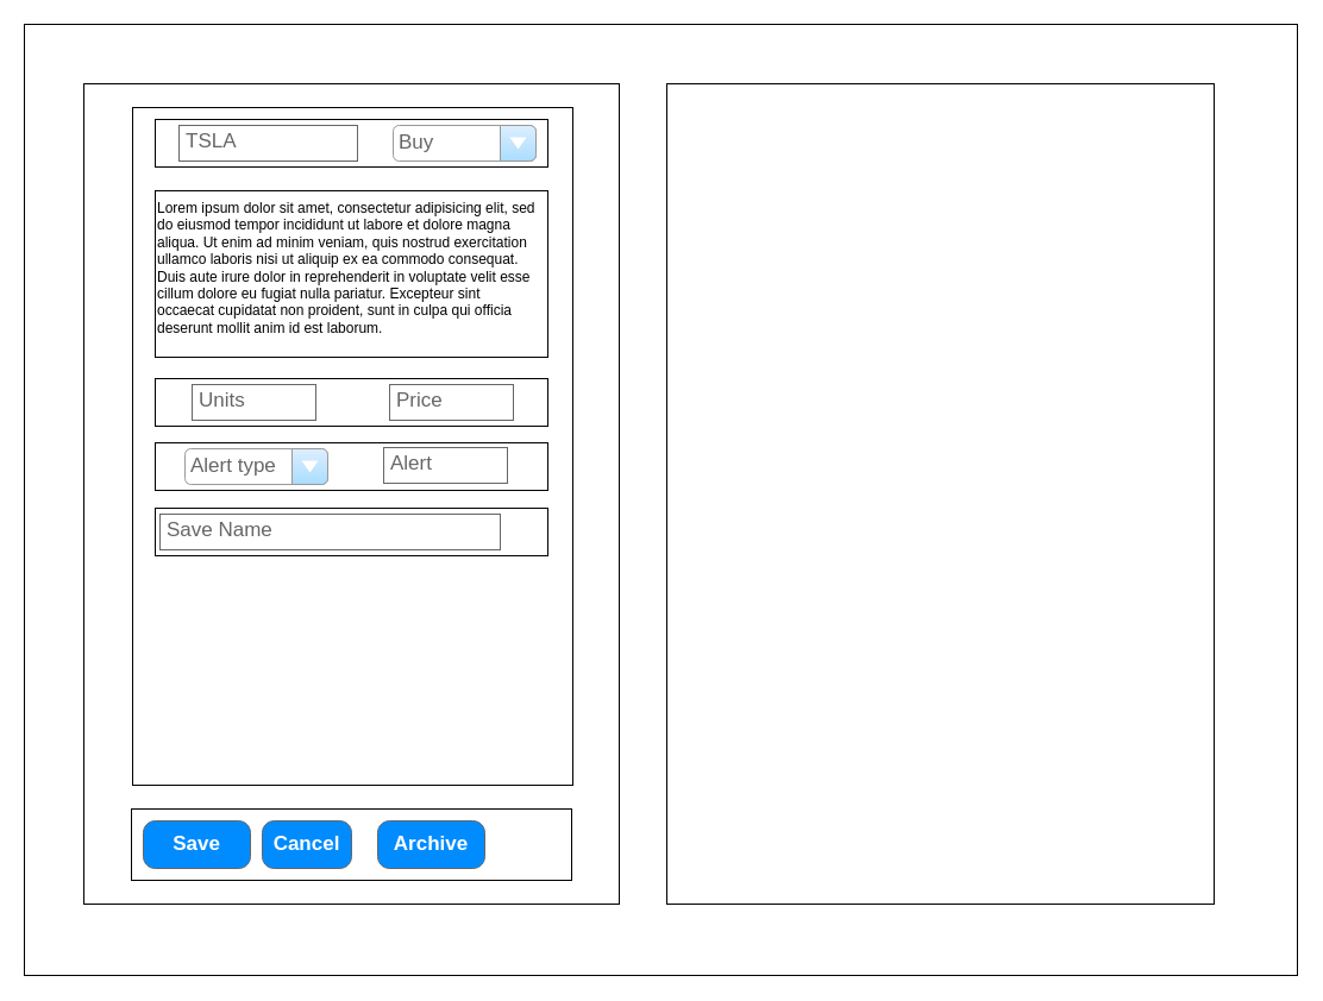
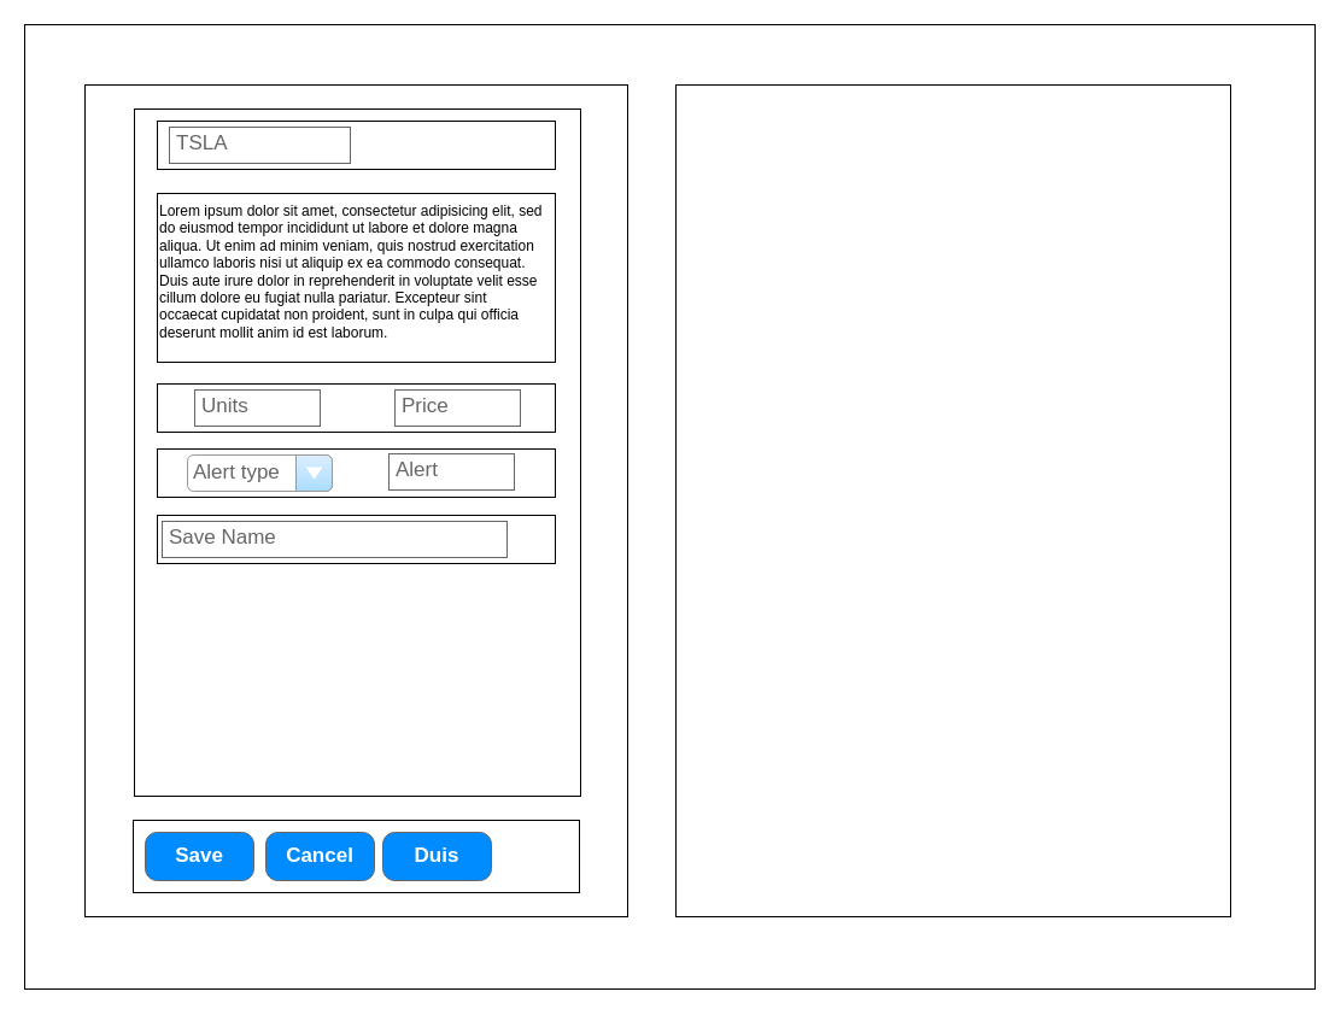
  <mxCell id="0" />
  <mxCell id="1" parent="0" />
  <mxCell id="2" value="" style="rounded=0;whiteSpace=wrap;html=1;" parent="1" vertex="1"><mxGeometry x="20" y="20" width="1070" height="800" as="geometry" /></mxCell>
  <mxCell id="3" value="" style="rounded=0;whiteSpace=wrap;html=1;" parent="1" vertex="1"><mxGeometry x="70" y="70" width="450" height="690" as="geometry" /></mxCell>
  <mxCell id="4" value="" style="rounded=0;whiteSpace=wrap;html=1;" parent="1" vertex="1"><mxGeometry x="560" y="70" width="460" height="690" as="geometry" /></mxCell>
  <mxCell id="5" value="" style="rounded=0;whiteSpace=wrap;html=1;" parent="1" vertex="1"><mxGeometry x="111" y="90" width="370" height="570" as="geometry" /></mxCell>
  <mxCell id="6" value="" style="rounded=0;whiteSpace=wrap;html=1;" parent="1" vertex="1"><mxGeometry x="110" y="680" width="370" height="60" as="geometry" /></mxCell>
  <mxCell id="7" value="" style="rounded=0;whiteSpace=wrap;html=1;" parent="1" vertex="1"><mxGeometry x="130" y="100" width="330" height="40" as="geometry" /></mxCell>
  <mxCell id="8" value="" style="rounded=0;whiteSpace=wrap;html=1;" parent="1" vertex="1"><mxGeometry x="130" y="160" width="330" height="140" as="geometry" /></mxCell>
  <mxCell id="9" value="" style="rounded=0;whiteSpace=wrap;html=1;" parent="1" vertex="1"><mxGeometry x="130" y="318" width="330" height="40" as="geometry" /></mxCell>
  <mxCell id="10" value="" style="rounded=0;whiteSpace=wrap;html=1;" parent="1" vertex="1"><mxGeometry x="130" y="372" width="330" height="40" as="geometry" /></mxCell>
  <mxCell id="11" value="" style="rounded=0;whiteSpace=wrap;html=1;" parent="1" vertex="1"><mxGeometry x="130" y="427" width="330" height="40" as="geometry" /></mxCell>
- <mxCell id="12" value="Buy" style="strokeWidth=1;shadow=0;dashed=0;align=center;html=1;shape=mxgraph.mockup.forms.comboBox;strokeColor=#999999;fillColor=#ddeeff;align=left;fillColor2=#aaddff;mainText=;fontColor=#666666;fontSize=17;spacingLeft=3;" parent="1" vertex="1"><mxGeometry x="330" y="105" width="120" height="30" as="geometry" /></mxCell>
- <mxCell id="13" value="TSLA" style="strokeWidth=1;shadow=0;dashed=0;align=center;html=1;shape=mxgraph.mockup.text.textBox;fontColor=#666666;align=left;fontSize=17;spacingLeft=4;spacingTop=-3;strokeColor=#666666;mainText=" parent="1" vertex="1"><mxGeometry x="150" y="105" width="150" height="30" as="geometry" /></mxCell>
+ <mxCell id="13" value="TSLA" style="strokeWidth=1;shadow=0;dashed=0;align=center;html=1;shape=mxgraph.mockup.text.textBox;fontColor=#666666;align=left;fontSize=17;spacingLeft=4;spacingTop=-3;strokeColor=#666666;mainText=" parent="1" vertex="1"><mxGeometry x="140" y="105" width="150" height="30" as="geometry" /></mxCell>
  <mxCell id="14" value="Lorem ipsum dolor sit amet, consectetur adipisicing elit, sed do eiusmod tempor incididunt ut labore et dolore magna aliqua. Ut enim ad minim veniam, quis nostrud exercitation ullamco laboris nisi ut aliquip ex ea commodo consequat. Duis aute irure dolor in reprehenderit in voluptate velit esse cillum dolore eu fugiat nulla pariatur. Excepteur sint occaecat cupidatat non proident, sunt in culpa qui officia deserunt mollit anim id est laborum." style="text;spacingTop=-5;whiteSpace=wrap;html=1;align=left;fontSize=12;fontFamily=Helvetica;fillColor=none;strokeColor=none;" parent="1" vertex="1"><mxGeometry x="130" y="166" width="320" height="124" as="geometry" /></mxCell>
  <mxCell id="15" value="Save" style="strokeWidth=1;shadow=0;dashed=0;align=center;html=1;shape=mxgraph.mockup.buttons.button;strokeColor=#666666;fontColor=#ffffff;mainText=;buttonStyle=round;fontSize=17;fontStyle=1;fillColor=#008cff;whiteSpace=wrap;" parent="1" vertex="1"><mxGeometry x="120" y="690" width="90" height="40" as="geometry" /></mxCell>
- <mxCell id="16" value="Cancel" style="strokeWidth=1;shadow=0;dashed=0;align=center;html=1;shape=mxgraph.mockup.buttons.button;strokeColor=#666666;fontColor=#ffffff;mainText=;buttonStyle=round;fontSize=17;fontStyle=1;fillColor=#008cff;whiteSpace=wrap;" parent="1" vertex="1"><mxGeometry x="220" y="690" width="75" height="40" as="geometry" /></mxCell>
- <mxCell id="17" value="Archive" style="strokeWidth=1;shadow=0;dashed=0;align=center;html=1;shape=mxgraph.mockup.buttons.button;strokeColor=#666666;fontColor=#ffffff;mainText=;buttonStyle=round;fontSize=17;fontStyle=1;fillColor=#008cff;whiteSpace=wrap;" parent="1" vertex="1"><mxGeometry x="317" y="690" width="90" height="40" as="geometry" /></mxCell>
+ <mxCell id="16" value="Cancel" style="strokeWidth=1;shadow=0;dashed=0;align=center;html=1;shape=mxgraph.mockup.buttons.button;strokeColor=#666666;fontColor=#ffffff;mainText=;buttonStyle=round;fontSize=17;fontStyle=1;fillColor=#008cff;whiteSpace=wrap;" parent="1" vertex="1"><mxGeometry x="220" y="690" width="90" height="40" as="geometry" /></mxCell>
+ <mxCell id="17" value="Duis" style="strokeWidth=1;shadow=0;dashed=0;align=center;html=1;shape=mxgraph.mockup.buttons.button;strokeColor=#666666;fontColor=#ffffff;mainText=;buttonStyle=round;fontSize=17;fontStyle=1;fillColor=#008cff;whiteSpace=wrap;" parent="1" vertex="1"><mxGeometry x="317" y="690" width="90" height="40" as="geometry" /></mxCell>
  <mxCell id="18" value="Units" style="strokeWidth=1;shadow=0;dashed=0;align=center;html=1;shape=mxgraph.mockup.text.textBox;fontColor=#666666;align=left;fontSize=17;spacingLeft=4;spacingTop=-3;strokeColor=#666666;mainText=" parent="1" vertex="1"><mxGeometry x="161" y="323" width="104" height="30" as="geometry" /></mxCell>
  <mxCell id="19" value="Price" style="strokeWidth=1;shadow=0;dashed=0;align=center;html=1;shape=mxgraph.mockup.text.textBox;fontColor=#666666;align=left;fontSize=17;spacingLeft=4;spacingTop=-3;strokeColor=#666666;mainText=" parent="1" vertex="1"><mxGeometry x="327" y="323" width="104" height="30" as="geometry" /></mxCell>
  <mxCell id="20" value="Alert type" style="strokeWidth=1;shadow=0;dashed=0;align=center;html=1;shape=mxgraph.mockup.forms.comboBox;strokeColor=#999999;fillColor=#ddeeff;align=left;fillColor2=#aaddff;mainText=;fontColor=#666666;fontSize=17;spacingLeft=3;" parent="1" vertex="1"><mxGeometry x="155" y="377" width="120" height="30" as="geometry" /></mxCell>
  <mxCell id="21" value="Alert" style="strokeWidth=1;shadow=0;dashed=0;align=center;html=1;shape=mxgraph.mockup.text.textBox;fontColor=#666666;align=left;fontSize=17;spacingLeft=4;spacingTop=-3;strokeColor=#666666;mainText=" parent="1" vertex="1"><mxGeometry x="322" y="376" width="104" height="30" as="geometry" /></mxCell>
  <mxCell id="22" value="Save Name" style="strokeWidth=1;shadow=0;dashed=0;align=center;html=1;shape=mxgraph.mockup.text.textBox;fontColor=#666666;align=left;fontSize=17;spacingLeft=4;spacingTop=-3;strokeColor=#666666;mainText=" parent="1" vertex="1"><mxGeometry x="134" y="432" width="286" height="30" as="geometry" /></mxCell>
